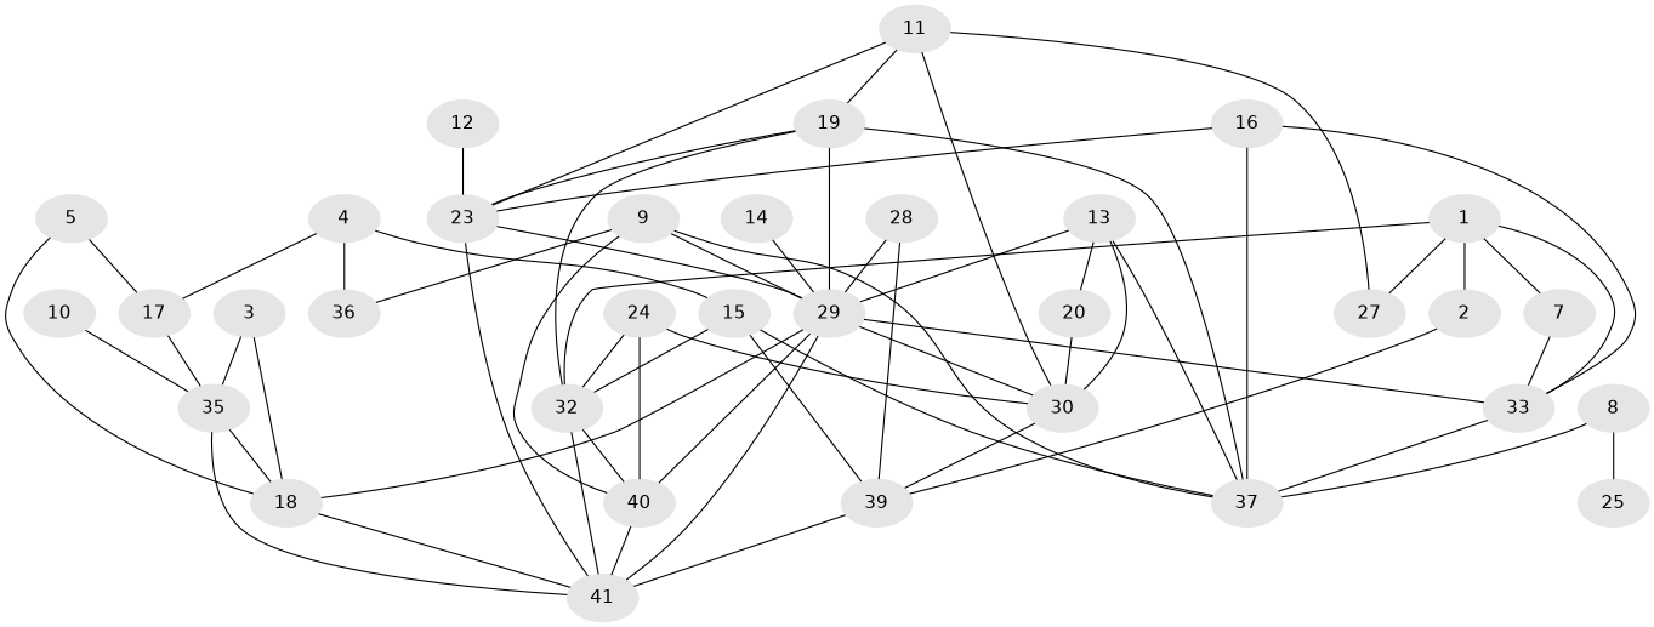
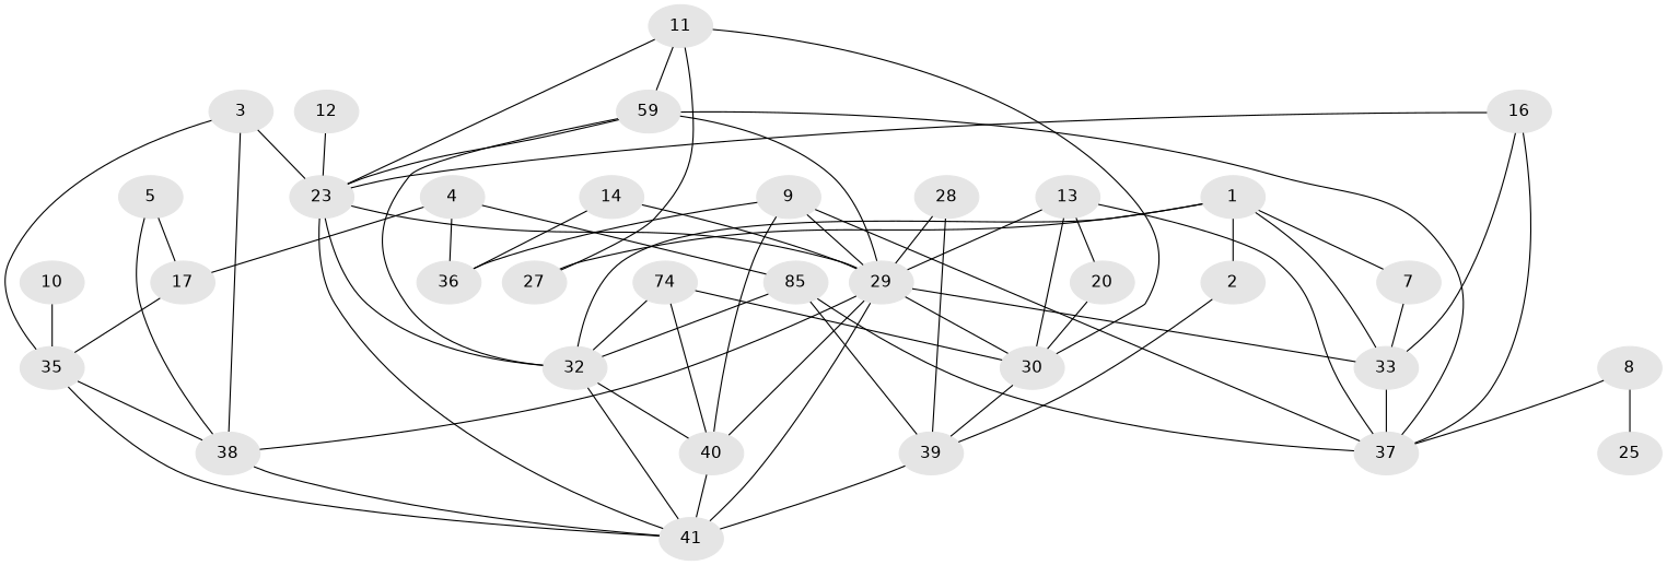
  graph {
    fontname="DejaVu Sans"
    node [color=gray90 fontname="DejaVu Sans" style=filled]
    edge [fontname="DejaVu Sans" weight=1.0]
    1
    2
    7
    27
    32
    33
    39
    40
    41
    37
    3
    23
    35
-   38 [label=18]
+   38
    29
    4
-   15
+   15 [label=85]
    17
    36
    5
    8
    25
    9
    30
    10
    11
-   19
+   19 [label=59]
    12
    13
    20
    14
    16
-   24
+   24 [label=74]
    28
    1 -- 2 [weight=2.0]
    1 -- 7
    1 -- 27
    1 -- 32
    1 -- 33
    2 -- 39
    7 -- 33
    32 -- 40
    32 -- 41
    33 -- 37
    39 -- 41
    40 -- 41
+   3 -- 23
    3 -- 35
    3 -- 38
+   23 -- 32
    23 -- 41
    23 -- 29
    35 -- 41
    35 -- 38
    38 -- 41
    29 -- 33
    29 -- 40 [weight=2.0]
    29 -- 41 [weight=2.0]
    29 -- 38
    29 -- 30
    4 -- 15
    4 -- 17
    4 -- 36
    15 -- 32
    15 -- 39 [weight=2.0]
    15 -- 37
    17 -- 35
    5 -- 38
    5 -- 17
    8 -- 37
    8 -- 25
    9 -- 40
    9 -- 37
    9 -- 29
    9 -- 36
    30 -- 39
    10 -- 35
    11 -- 27
    11 -- 23
    11 -- 30
    11 -- 19
    19 -- 32
    19 -- 37
    19 -- 23
    19 -- 29 [weight=2.0]
    12 -- 23
    13 -- 37
    13 -- 29
    13 -- 30
    13 -- 20
    20 -- 30
    14 -- 29
+   14 -- 36
    16 -- 33
    16 -- 37
    16 -- 23
    24 -- 32
    24 -- 40
    24 -- 30
    28 -- 39
    28 -- 29
  }
